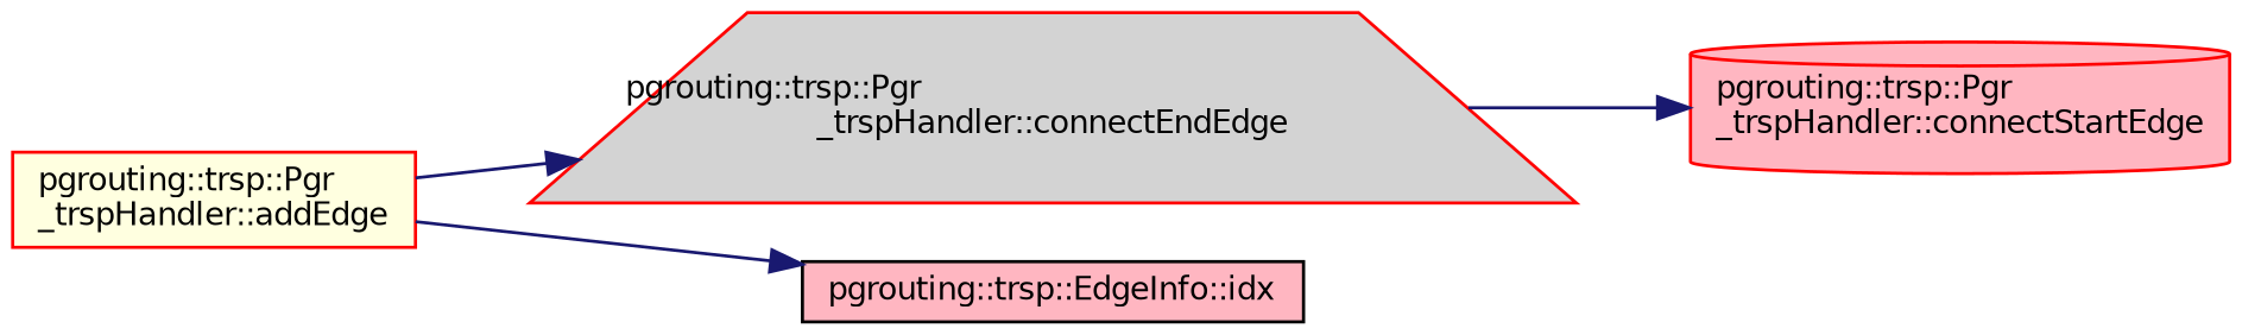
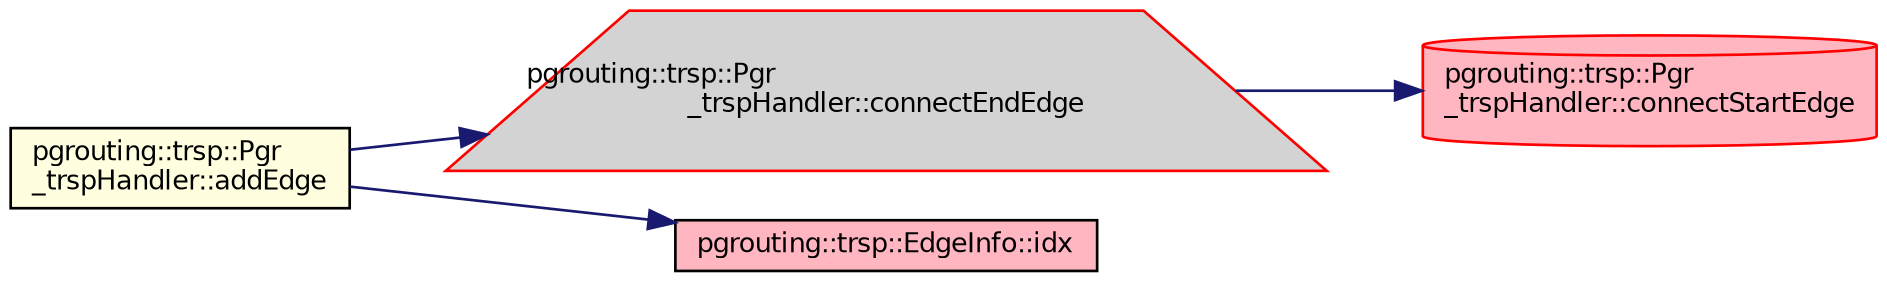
  digraph {
    rankdir=LR
    node [color=black fillcolor=lightpink fontname=Helvetica fontsize=10 shape=box style=filled]
    edge [color=midnightblue fontname=Helvetica fontsize=10 labelfontname=Helvetica labelfontsize=10 style=solid]
-   n1 [color=red fillcolor=lightyellow fontcolor=black height=0.2 label="pgrouting::trsp::Pgr\l_trspHandler::addEdge" width=0.4]
+   n1 [fillcolor=lightyellow fontcolor=black height=0.2 label="pgrouting::trsp::Pgr\l_trspHandler::addEdge" width=0.4]
    n2 [color=red fillcolor=lightgrey height=0.2 label="pgrouting::trsp::Pgr\l_trspHandler::connectEndEdge" shape=trapezium width=0.4]
    n3 [height=0.2 label="pgrouting::trsp::EdgeInfo::idx" width=0.4]
    n4 [color=red height=0.2 label="pgrouting::trsp::Pgr\l_trspHandler::connectStartEdge" shape=cylinder width=0.4]
    n1 -> n2
    n1 -> n3
    n2 -> n4
  }
